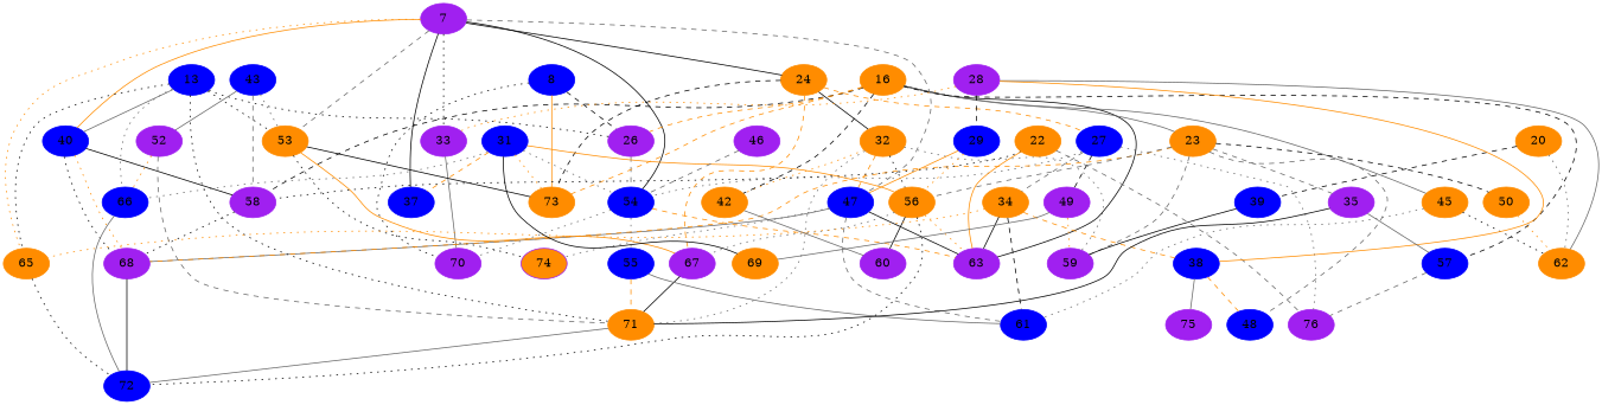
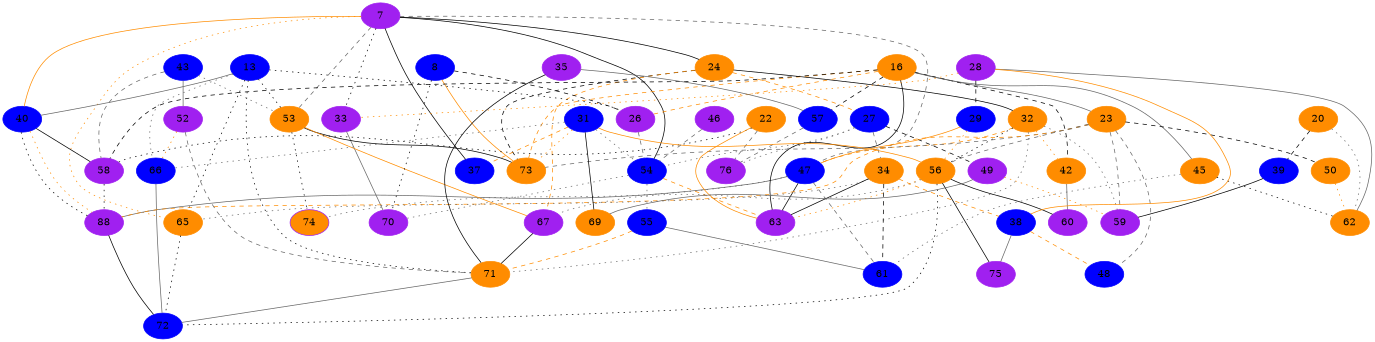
  graph {
    node [color=purple style=filled]
    edge [color=gray40 style=dotted]
    7 [super="+2"]
    24 [color=darkorange]
    33
    37 [color=blue]
    40 [color=blue super="+15"]
    47 [color=blue super="+12"]
    53 [color=darkorange super="+51"]
    54 [color=blue super="+36"]
    65 [color=darkorange]
    73 [color=darkorange super="+64+18"]
    27 [color=blue super="+25"]
    32 [color=darkorange super="+1"]
    67
    70 [super="+41"]
    58 [super="+5"]
-   68 [super="+30"]
+   68 [super="+30" label=88]
    63 [super="+44"]
    61 [color=blue]
    74 [fillcolor=darkorange]
    55 [color=blue super="+21"]
    72 [color=blue]
    8 [color=blue]
    26
    13 [color=blue]
    66 [color=blue]
    71 [color=darkorange]
    16 [color=darkorange super="+9"]
    23 [color=darkorange]
    42 [color=darkorange]
    45 [color=darkorange super="+6"]
    57 [color=blue]
    56 [color=darkorange super="+10+14+11"]
    48 [color=blue]
    50 [color=darkorange]
    59
    60
    62 [color=darkorange]
    76
    20 [color=darkorange]
    39 [color=blue]
    75
    22 [color=darkorange]
    34 [color=darkorange super="+19"]
    49
    38 [color=blue]
    69 [color=darkorange]
    28 [super="+17"]
    29 [color=blue]
    31 [color=blue super="+4"]
    35
    43 [color=blue]
    52
    46
    7 -- 24 [color=black style=solid]
    7 -- 33 [color=black]
    7 -- 37 [color=black style=solid]
    7 -- 40 [color=darkorange style=solid]
    7 -- 47 [style=dashed weight=2]
    7 -- 53 [style=dashed]
    7 -- 54 [color=black style=solid]
    7 -- 65 [color=darkorange]
    24 -- 73 [color=black style=dashed]
    24 -- 27 [color=darkorange style=dashed]
    24 -- 32 [color=black style=solid]
    24 -- 67 [color=darkorange style=dashed]
    33 -- 70 [style=solid weight=2]
    40 -- 58 [color=black style=solid]
    40 -- 68 [color=black]
    40 -- 68 [color=darkorange]
    47 -- 68 [style=solid weight=2]
    47 -- 63 [color=black style=solid]
    47 -- 61 [style=dashed]
    47 -- 74
    53 -- 73 [color=black style=solid weight=2]
    53 -- 67 [color=darkorange style=solid]
    53 -- 74 [color=black]
    54 -- 70
    54 -- 63 [color=darkorange style=dashed]
    54 -- 55
    65 -- 72 [color=black]
    27 -- 54 [weight=2]
    27 -- 76
    27 -- 34 [style=dashed]
    27 -- 49 [color=black style=dashed]
    32 -- 47 [color=darkorange style=dashed]
    32 -- 71
    32 -- 42 [color=darkorange]
    32 -- 56 [color=black]
    32 -- 59
    67 -- 71 [color=black style=solid]
    58 -- 68 [color=black]
    68 -- 72 [color=black style=solid weight=2]
    55 -- 61 [style=solid]
    55 -- 71 [color=darkorange style=dashed weight=2]
    8 -- 73 [color=darkorange style=solid]
    8 -- 70 [color=black]
    8 -- 26 [color=black style=dashed]
    26 -- 54 [style=dashed weight=2]
    13 -- 40 [style=solid]
    13 -- 53 [color=black weight=2]
    13 -- 65 [color=black]
    13 -- 26 [color=black]
    13 -- 66
    13 -- 71 [color=black]
    66 -- 72 [style=solid]
    71 -- 72 [style=solid]
    16 -- 73 [color=darkorange style=dashed]
    16 -- 58 [color=black style=dashed]
    16 -- 63 [color=black style=solid weight=2]
    16 -- 26 [color=darkorange style=dashed]
    16 -- 23 [style=solid]
    16 -- 42 [color=black style=dashed]
    16 -- 45 [style=solid]
    16 -- 57 [color=black style=dashed]
-   23 -- 35 [style=dashed]
+   23 -- 73 [style=dashed]
    23 -- 68 [color=darkorange style=dashed weight=2]
    23 -- 56 [style=dashed]
    23 -- 48 [style=dashed]
    23 -- 50 [color=black style=dashed]
    23 -- 59 [style=dashed]
    42 -- 60 [style=solid]
    45 -- 61 [weight=2]
    45 -- 62 [color=black]
    57 -- 76 [style=dashed]
    56 -- 67 [weight=2]
    56 -- 63 [color=darkorange]
    56 -- 72 [color=black]
    56 -- 60 [color=black style=solid]
+   56 -- 75 [color=black style=solid]
    50 -- 62 [color=darkorange]
    20 -- 62
    20 -- 39 [color=black style=dashed]
    39 -- 59 [color=black style=solid]
    22 -- 58 [color=black]
    22 -- 63 [color=darkorange style=solid]
    22 -- 76 [style=dashed]
-   34 -- 65 [color=darkorange]
+   34 -- 65
    34 -- 63 [color=black style=solid weight=2]
    34 -- 61 [color=black style=dashed]
    34 -- 38 [color=darkorange style=dashed]
    49 -- 59 [color=darkorange]
    49 -- 69 [style=solid]
    38 -- 48 [color=darkorange style=dashed]
    38 -- 75 [style=solid]
    28 -- 33 [color=darkorange weight=2]
    28 -- 62 [style=solid]
    28 -- 38 [color=darkorange style=solid]
    28 -- 29 [color=black style=dashed]
    29 -- 47 [color=darkorange style=solid]
    29 -- 56 [color=darkorange]
    31 -- 37 [color=darkorange style=dashed]
    31 -- 54
    31 -- 73 [color=darkorange weight=2]
    31 -- 66
    31 -- 56 [color=darkorange style=solid weight=2]
    31 -- 69 [color=black style=solid]
    35 -- 71 [color=black style=solid]
    35 -- 57 [style=solid]
    43 -- 53
    43 -- 58 [style=dashed]
    43 -- 52 [style=solid]
    52 -- 66 [color=darkorange]
    52 -- 71 [style=dashed]
    46 -- 54 [style=dashed weight=2]
  }
